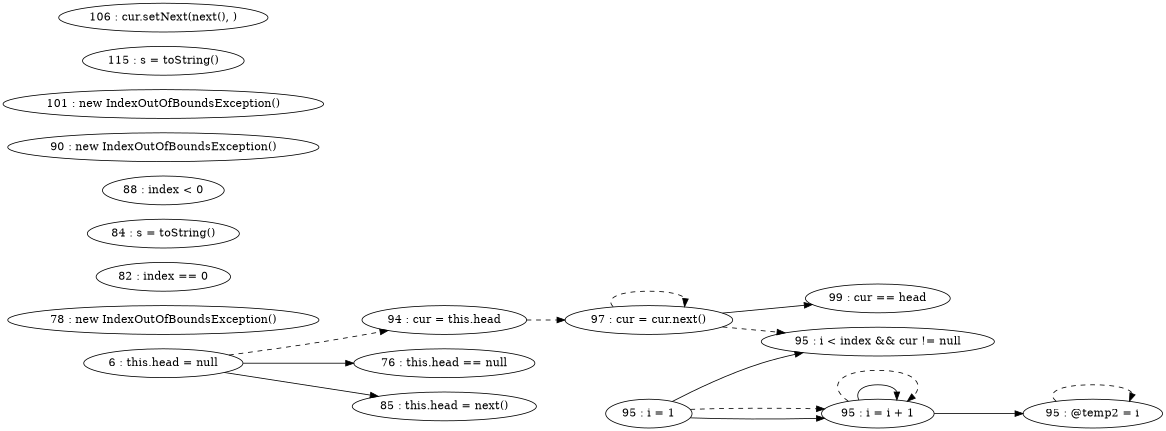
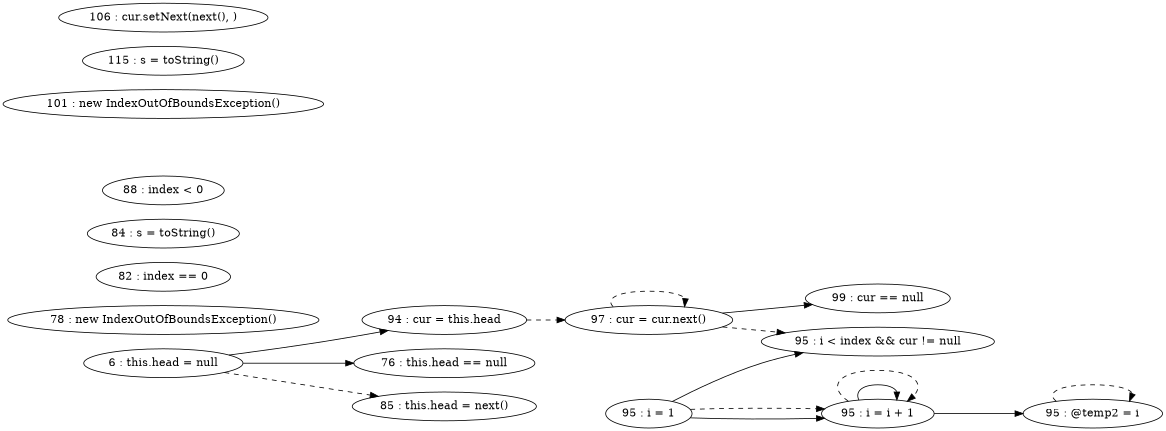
  digraph {
    rankdir=LR
    "6 : this.head = null"
    "94 : cur = this.head"
    "76 : this.head == null"
    "85 : this.head = next()"
    "97 : cur = cur.next()"
-   "99 : cur == null" [label="99 : cur == head"]
+   "99 : cur == null"
    "95 : i < index && cur != null"
    "78 : new IndexOutOfBoundsException()"
    "82 : index == 0"
    "84 : s = toString()"
    "88 : index < 0"
-   "90 : new IndexOutOfBoundsException()"
    "95 : i = 1"
    "95 : i = i + 1"
    "95 : @temp2 = i"
    "101 : new IndexOutOfBoundsException()"
    n17 [label="115 : s = toString()"]
    "106 : cur.setNext(next(), )"
-   "6 : this.head = null" -> "94 : cur = this.head" [style=dashed]
+   "6 : this.head = null" -> "94 : cur = this.head"
    "6 : this.head = null" -> "76 : this.head == null"
-   "6 : this.head = null" -> "85 : this.head = next()" [style=solid]
+   "6 : this.head = null" -> "85 : this.head = next()" [style=dashed]
    "94 : cur = this.head" -> "97 : cur = cur.next()" [style=dashed]
    "97 : cur = cur.next()" -> "97 : cur = cur.next()" [style=dashed]
    "97 : cur = cur.next()" -> "99 : cur == null"
    "97 : cur = cur.next()" -> "95 : i < index && cur != null" [style=dashed]
    "95 : i = 1" -> "95 : i < index && cur != null"
    "95 : i = 1" -> "95 : i = i + 1"
    "95 : i = 1" -> "95 : i = i + 1" [style=dashed]
    "95 : i = i + 1" -> "95 : i = i + 1"
    "95 : i = i + 1" -> "95 : i = i + 1" [style=dashed]
    "95 : i = i + 1" -> "95 : @temp2 = i"
    "95 : @temp2 = i" -> "95 : @temp2 = i" [style=dashed]
  }
